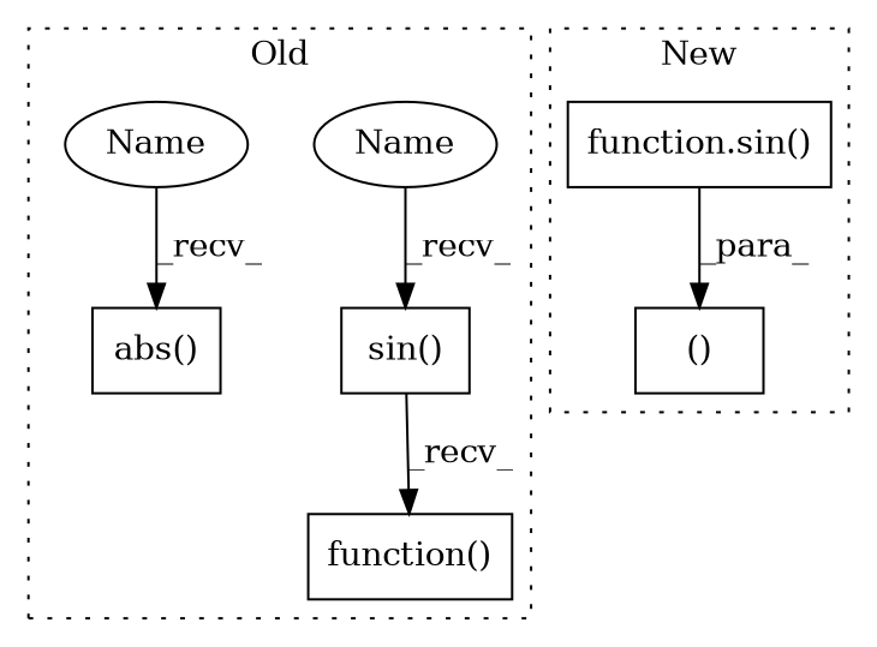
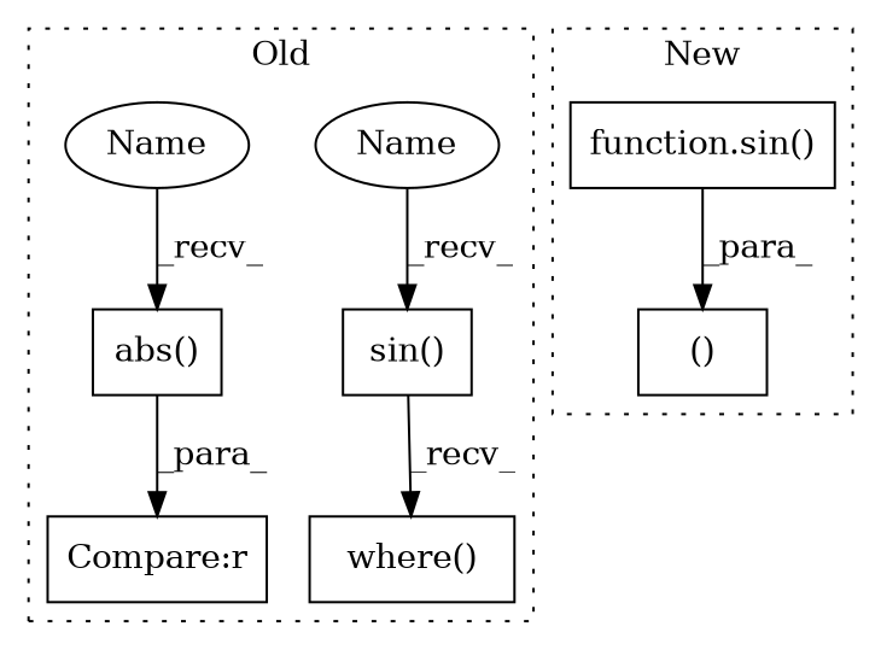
  digraph {
    fontname="DejaVu Serif"
    node [a=75 fontname="DejaVu Serif" l=7 s=1475 shape=box]
    edge [fontname="DejaVu Serif"]
    n1 [label="sin()"]
    n2 [label="abs()" s=1254]
-   n4 [l="12,1" label="function()" s="1443,1482"]
+   n3 [a=40 l=15 label="Compare:r" s=1253]
+   n4 [l="12,1" label="where()" s="1443,1482"]
    n5 [a=87 l=1 label=Name shape=ellipse]
    n6 [a=87 l=1 label=Name s=1254 shape=ellipse]
    n7 [l="4,1" label="function.sin()" s="1505,1510"]
    n8 [a=54 l=6 label="()" s=1652]
    subgraph cluster_1 {
      label=Old
      style=dotted
      n1
      n2
+     n3
      n4
      n5
      n6
    }
    subgraph cluster_2 {
      label=New
      style=dotted
      n7
      n8
    }
    n1 -> n4 [label=_recv_]
+   n2 -> n3 [label=_para_]
    n5 -> n1 [label=_recv_]
    n6 -> n2 [label=_recv_]
    n7 -> n8 [label=_para_]
  }
